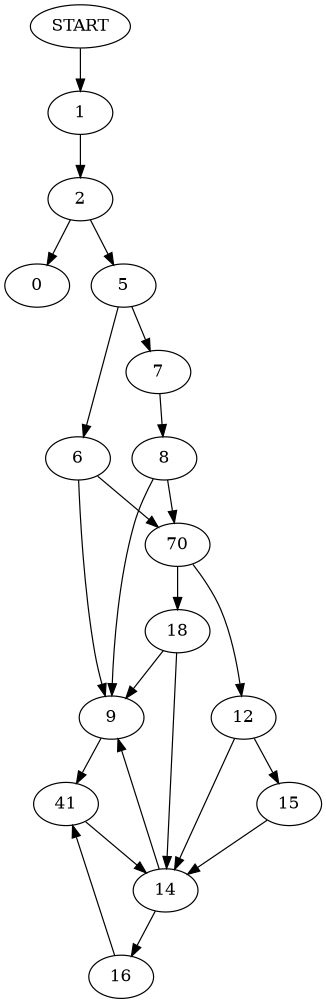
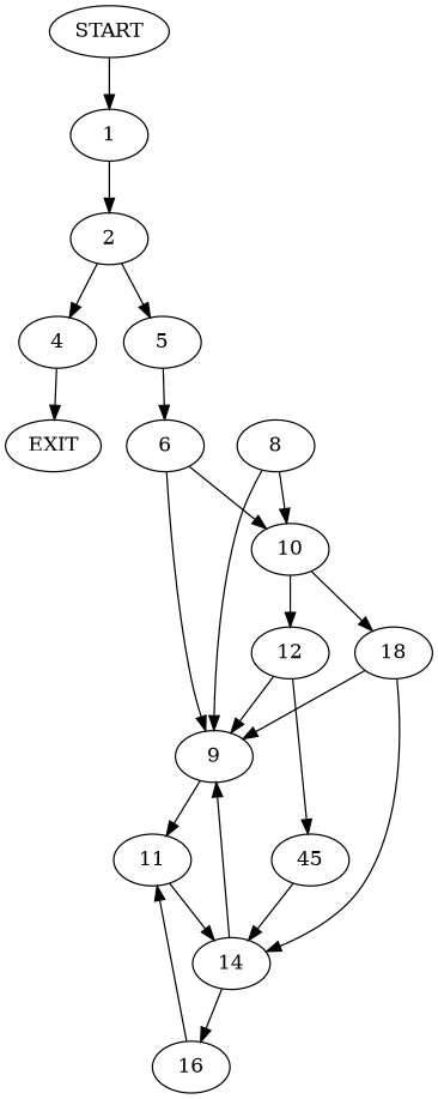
  digraph {
    n1 [label=START]
    1
    2
-   4 [label=0]
+   n4 [label=EXIT]
+   4
    5
    6
-   7
    9
-   10 [label=70]
+   10
    8
-   11 [label=41]
+   11
    12
    n14 [label=18]
    14
-   15
+   15 [label=45]
    16
    n1 -> 1
    1 -> 2
    2 -> 4
    2 -> 5
+   4 -> n4
    5 -> 6
-   5 -> 7
    6 -> 9
    6 -> 10
-   7 -> 8
    9 -> 11
    10 -> 12
    10 -> n14
    8 -> 9
    8 -> 10
    11 -> 14
-   12 -> 14
+   12 -> 9
    12 -> 15
    n14 -> 9
    n14 -> 14
    14 -> 9
    14 -> 16
    15 -> 14
    16 -> 11
  }
